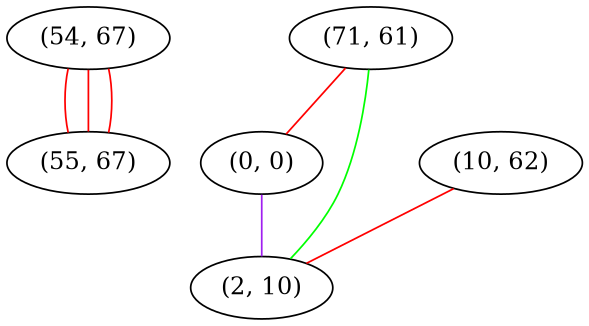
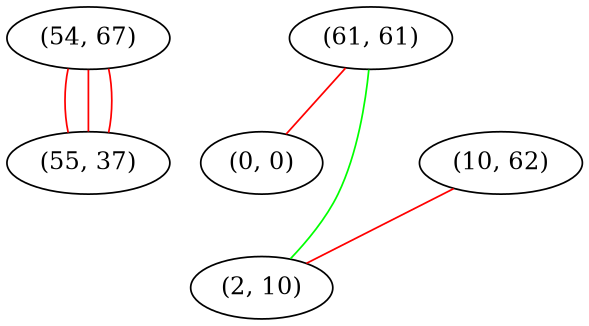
  graph {
    edge [color=red weight=1]
    "(54, 67)"
-   "(55, 67)"
+   "(55, 67)" [label="(55, 37)"]
    "(0, 0)"
    "(2, 10)"
-   "(61, 61)" [label="(71, 61)"]
+   "(61, 61)"
    n6 [label="(10, 62)"]
    "(54, 67)" -- "(55, 67)"
    "(54, 67)" -- "(55, 67)"
    "(54, 67)" -- "(55, 67)"
-   "(0, 0)" -- "(2, 10)" [color=purple weight=4]
    "(61, 61)" -- "(0, 0)"
    "(61, 61)" -- "(2, 10)" [color=green weight=2]
    n6 -- "(2, 10)"
  }
